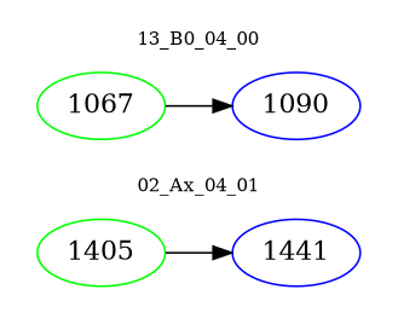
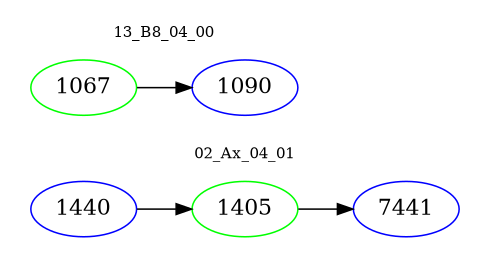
  digraph {
    rankdir=LR
    node [color=blue]
    edge [color=black]
+   n1 [label=1440]
    n2 [color=green label=1405]
-   n3 [label=1441]
+   n3 [label=7441]
    n4 [color=green label=1067]
    n5 [label=1090]
    subgraph cluster_1 {
      color=white
      fontsize=10
      label="02_Ax_04_01"
+     n1
      n2
      n3
    }
    subgraph cluster_2 {
      color=white
      fontsize=10
-     label="13_B0_04_00"
+     label="13_B8_04_00"
      n4
      n5
    }
+   n1 -> n2
    n2 -> n3
    n4 -> n5
  }
